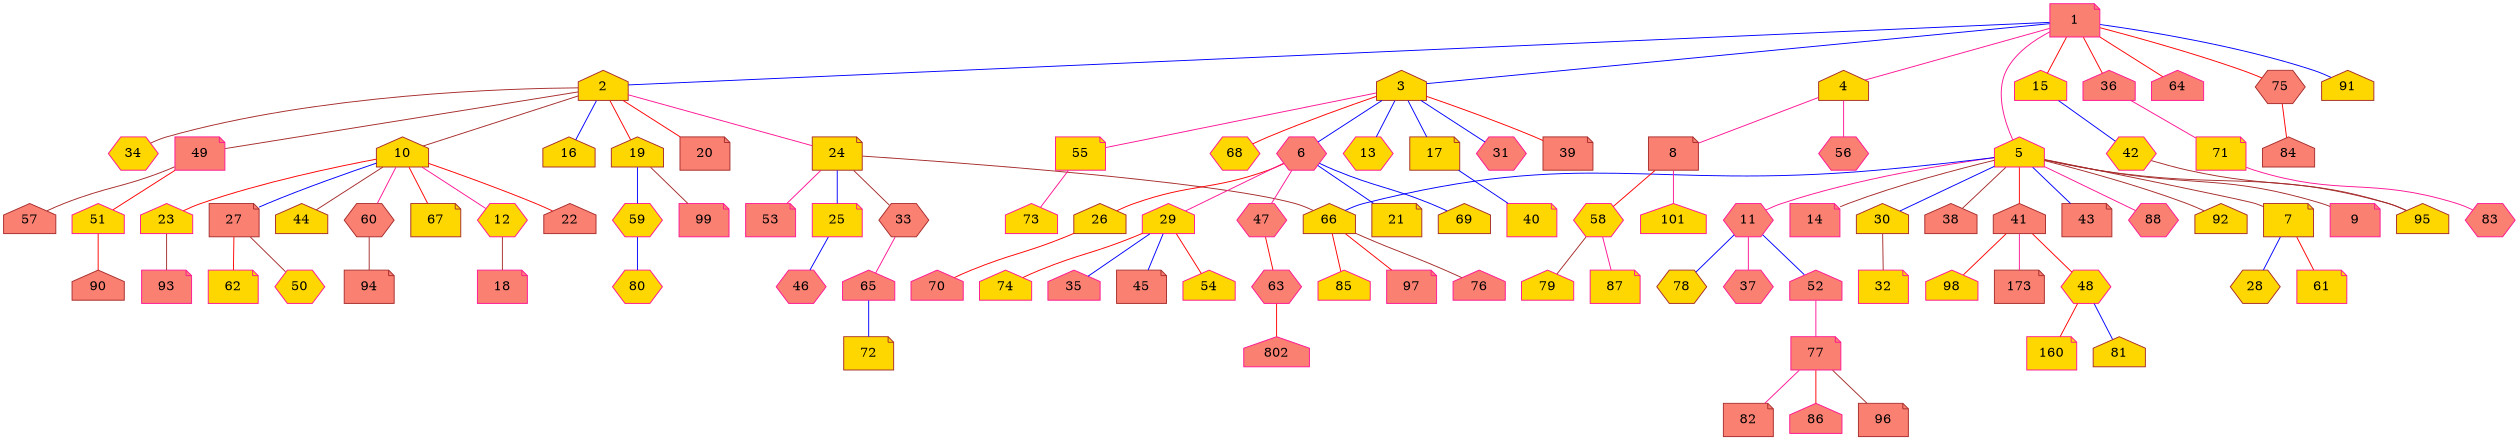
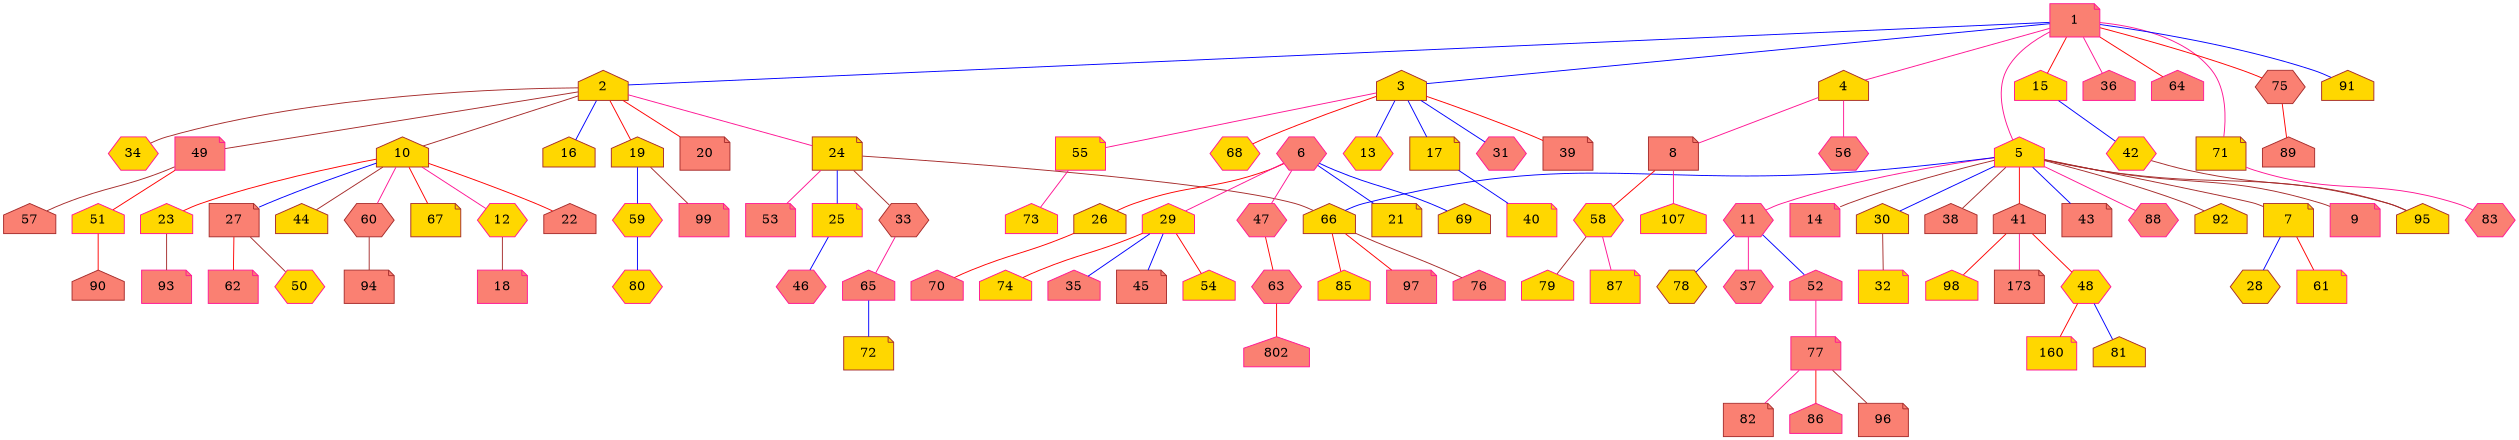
  graph {
    node [color=deeppink fillcolor=gold shape=house style=filled]
    edge [color=red]
    1 [fillcolor=salmon shape=note]
    2 [color=brown]
    3 [color=brown]
    4 [color=brown]
    5
    15
    36 [fillcolor=salmon]
    64 [fillcolor=salmon]
-   71 [shape=note]
+   71 [color=brown shape=note]
    75 [color=brown fillcolor=salmon shape=hexagon]
    91 [color=brown]
    10 [color=brown]
    16 [color=brown]
    19 [color=brown]
    20 [color=brown fillcolor=salmon shape=note]
    24 [color=brown shape=note]
    34 [shape=hexagon]
    49 [fillcolor=salmon shape=note]
    6 [fillcolor=salmon shape=hexagon]
    13 [shape=hexagon]
    17 [color=brown shape=note]
    31 [fillcolor=salmon shape=hexagon]
    39 [color=brown fillcolor=salmon shape=note]
    55 [shape=note]
    68 [shape=hexagon]
    8 [color=brown fillcolor=salmon shape=note]
    56 [fillcolor=salmon shape=hexagon]
    7 [color=brown shape=note]
    9 [fillcolor=salmon shape=note]
    11 [fillcolor=salmon shape=hexagon]
    14 [fillcolor=salmon shape=note]
    30 [color=brown]
    38 [color=brown fillcolor=salmon]
    41 [color=brown fillcolor=salmon]
    43 [color=brown fillcolor=salmon shape=note]
    66 [color=brown]
    88 [fillcolor=salmon shape=hexagon]
    92 [color=brown]
    95 [color=brown]
    42 [shape=hexagon]
    83 [fillcolor=salmon shape=hexagon]
-   84 [color=brown fillcolor=salmon]
+   84 [color=brown fillcolor=salmon label=89]
    12 [shape=hexagon]
    22 [color=brown fillcolor=salmon]
    23
    27 [color=brown fillcolor=salmon shape=note]
    44 [color=brown]
    60 [color=brown fillcolor=salmon shape=hexagon]
    67 [color=brown shape=note]
    59 [shape=hexagon]
    99 [fillcolor=salmon shape=note]
    25 [shape=note]
    33 [color=brown fillcolor=salmon shape=hexagon]
    53 [fillcolor=salmon shape=note]
    51
    57 [color=brown fillcolor=salmon]
    21 [color=brown shape=note]
    26 [color=brown]
    29
    47 [fillcolor=salmon shape=hexagon]
    69 [color=brown]
    40 [shape=note]
    73
    58 [shape=hexagon]
-   101
+   101 [label=107]
    28 [color=brown shape=hexagon]
    61 [shape=note]
    37 [fillcolor=salmon shape=hexagon]
    52 [fillcolor=salmon]
    78 [color=brown shape=hexagon]
    32 [shape=note]
    48 [shape=hexagon]
    98
    n74 [color=brown fillcolor=salmon label=173 shape=note]
    76 [fillcolor=salmon]
    85
    97 [fillcolor=salmon shape=note]
    70 [fillcolor=salmon]
    35 [fillcolor=salmon]
    45 [color=brown fillcolor=salmon shape=note]
    54
    74
    63 [fillcolor=salmon shape=hexagon]
    79
    87 [shape=note]
    18 [fillcolor=salmon shape=note]
    93 [fillcolor=salmon shape=note]
    50 [shape=hexagon]
-   62 [shape=note]
+   62 [fillcolor=salmon shape=note]
    94 [color=brown fillcolor=salmon shape=note]
    77 [fillcolor=salmon shape=note]
    80 [shape=hexagon]
    46 [fillcolor=salmon shape=hexagon]
    65 [fillcolor=salmon]
    72 [color=brown shape=note]
    81 [color=brown]
    n97 [label=160 shape=note]
    n98 [fillcolor=salmon label=802]
    90 [color=brown fillcolor=salmon]
    82 [color=brown fillcolor=salmon shape=note]
    86 [fillcolor=salmon]
    96 [color=brown fillcolor=salmon shape=note]
    1 -- 2 [color=blue]
    1 -- 3 [color=blue]
    1 -- 4 [color=deeppink]
    1 -- 5 [color=deeppink]
    1 -- 15
-   1 -- 36
+   1 -- 36 [color=deeppink]
    1 -- 64
-   36 -- 71 [color=deeppink]
+   1 -- 71 [color=deeppink]
    1 -- 75
    1 -- 91 [color=blue]
    2 -- 10 [color=brown]
    2 -- 16 [color=blue]
    2 -- 19
    2 -- 20
    2 -- 24 [color=deeppink]
    2 -- 34 [color=brown]
    2 -- 49 [color=brown]
-   3 -- 6 [color=blue]
    3 -- 13 [color=blue]
    3 -- 17 [color=blue]
    3 -- 31 [color=blue]
    3 -- 39
    3 -- 55 [color=deeppink]
    3 -- 68
    4 -- 8 [color=deeppink]
    4 -- 56 [color=deeppink]
    5 -- 7 [color=brown]
    5 -- 9 [color=brown]
    5 -- 11 [color=deeppink]
    5 -- 14 [color=brown]
    5 -- 30 [color=blue]
    5 -- 38 [color=brown]
    5 -- 41
    5 -- 43 [color=blue]
    5 -- 66 [color=blue]
    5 -- 88 [color=deeppink]
    5 -- 92 [color=brown]
    5 -- 95 [color=brown]
    15 -- 42 [color=blue]
    71 -- 83 [color=deeppink]
    75 -- 84
    10 -- 12 [color=deeppink]
    10 -- 22
    10 -- 23
    10 -- 27 [color=blue]
    10 -- 44 [color=brown]
    10 -- 60 [color=deeppink]
    10 -- 67
    19 -- 59 [color=blue]
    19 -- 99 [color=brown]
    24 -- 66 [color=brown]
    24 -- 25 [color=blue]
    24 -- 33 [color=brown]
    24 -- 53 [color=deeppink]
    49 -- 51
    49 -- 57 [color=brown]
    6 -- 21 [color=blue]
    6 -- 26
    6 -- 29 [color=deeppink]
    6 -- 47 [color=deeppink]
    6 -- 69 [color=blue]
    17 -- 40 [color=blue]
    55 -- 73 [color=deeppink]
    8 -- 58
    8 -- 101 [color=deeppink]
    7 -- 28 [color=blue]
    7 -- 61
    11 -- 37 [color=deeppink]
    11 -- 52 [color=blue]
    11 -- 78 [color=blue]
    30 -- 32 [color=brown]
    41 -- 48
    41 -- 98
    41 -- n74 [color=deeppink]
    66 -- 76 [color=brown]
    66 -- 85
    66 -- 97
    42 -- 95 [color=brown]
    12 -- 18 [color=brown]
    23 -- 93 [color=brown]
    27 -- 50 [color=brown]
    27 -- 62
    60 -- 94 [color=brown]
    59 -- 80 [color=blue]
    25 -- 46 [color=blue]
    33 -- 65 [color=deeppink]
    51 -- 90
    26 -- 70
    29 -- 35 [color=blue]
    29 -- 45 [color=blue]
    29 -- 54
    29 -- 74
    47 -- 63
    58 -- 79 [color=brown]
    58 -- 87 [color=deeppink]
    52 -- 77 [color=deeppink]
    48 -- 81 [color=blue]
    48 -- n97
    63 -- n98
    77 -- 82 [color=deeppink]
    77 -- 86
    77 -- 96 [color=brown]
    65 -- 72 [color=blue]
  }
